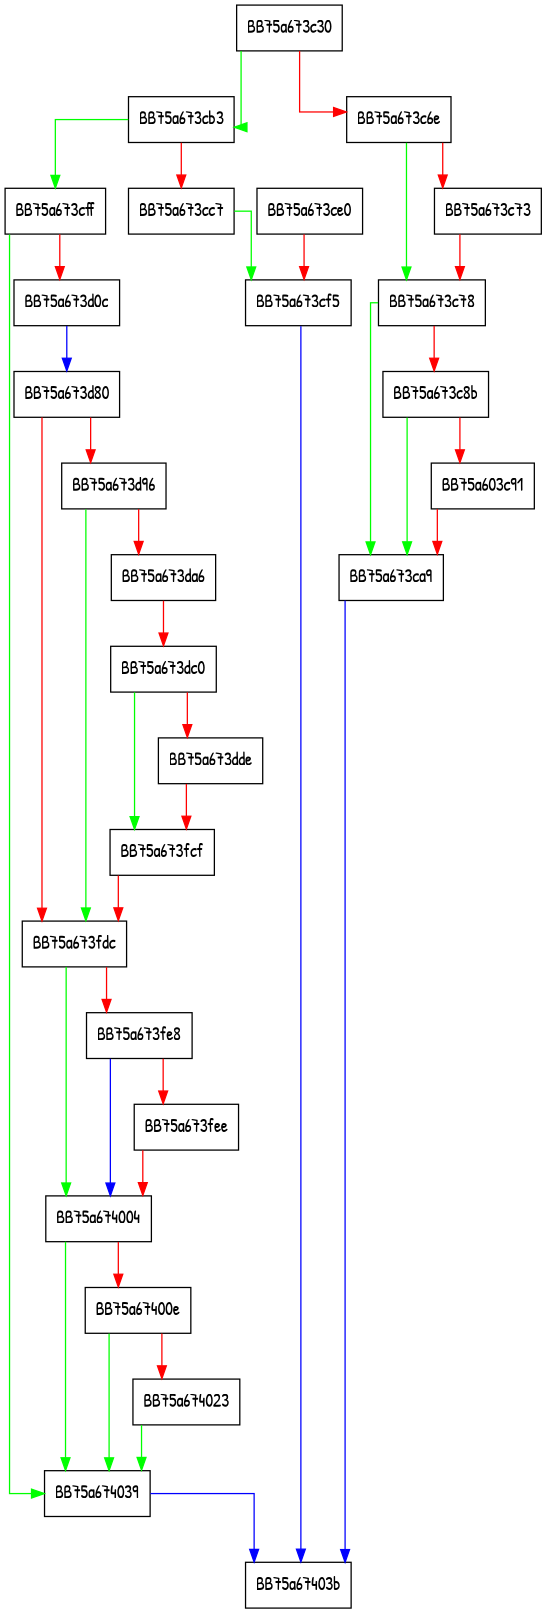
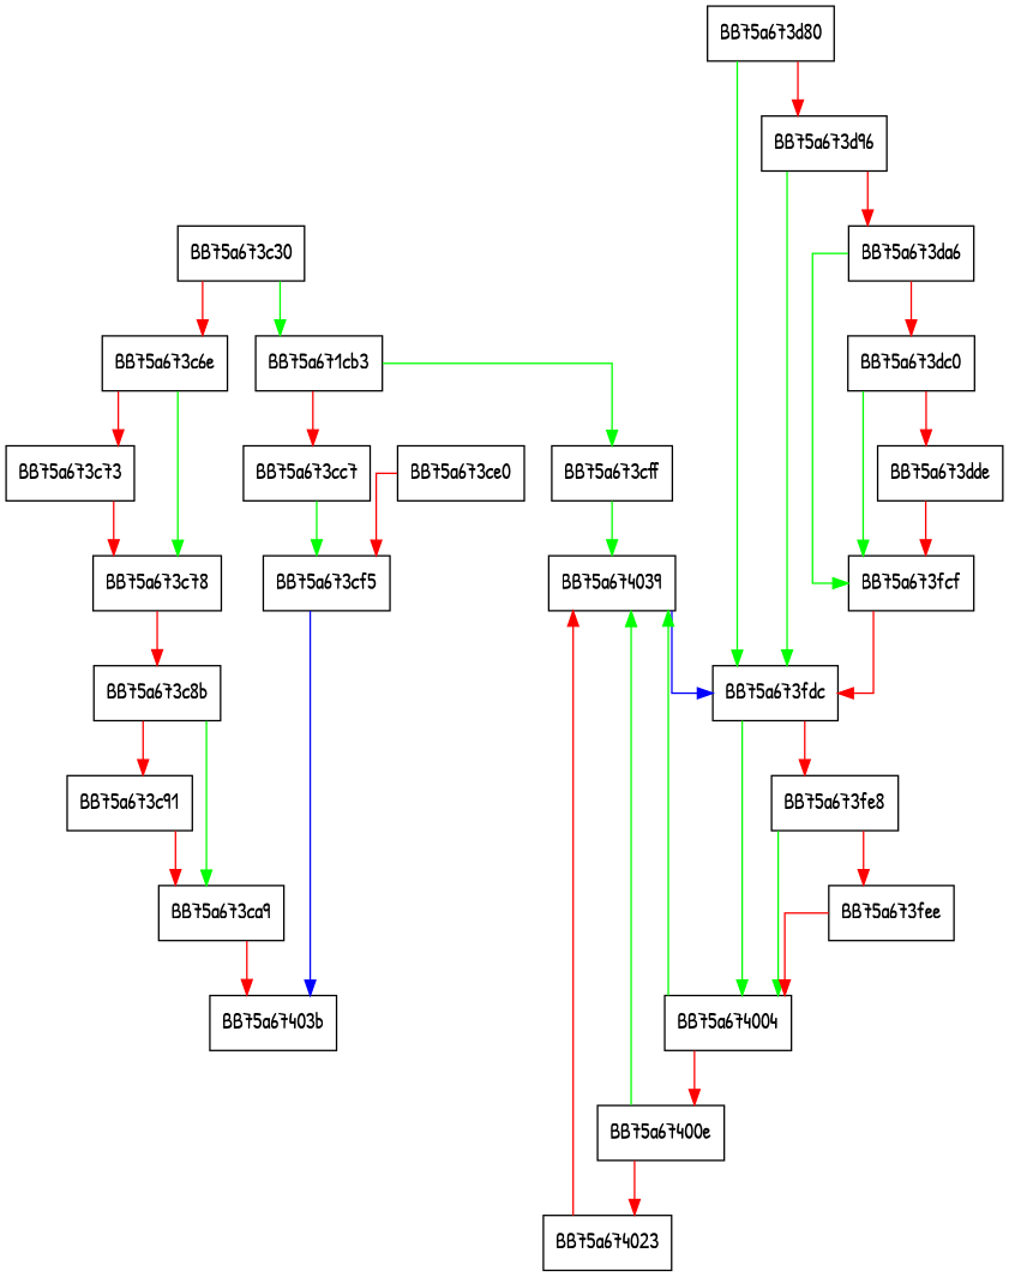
  digraph {
    fontname="Patrick Hand"
    splines=ortho
    node [fontname="Patrick Hand" shape=box]
    edge [color=red fontname="Patrick Hand"]
    BB75a673c30
-   BB75a673cb3
+   BB75a673cb3 [label=BB75a671cb3]
    BB75a673c6e
    BB75a673cff
    BB75a673cc7
    BB75a673c78
    BB75a673c73
    BB75a674039
-   BB75a673d0c
    BB75a673cf5
    BB75a673ca9
    BB75a673c8b
    BB75a67403b
-   BB75a673c91 [label=BB75a603c91]
+   BB75a673c91
    BB75a673d80
    BB75a673ce0
    BB75a673fdc
    BB75a673d96
    BB75a674004
    BB75a673fe8
    BB75a673da6
    BB75a67400e
    BB75a673fee
    BB75a673fcf
    BB75a673dc0
    BB75a673dde
    BB75a674023
    BB75a673c30 -> BB75a673cb3 [color=green]
    BB75a673c30 -> BB75a673c6e
    BB75a673cb3 -> BB75a673cff [color=green]
    BB75a673cb3 -> BB75a673cc7
    BB75a673c6e -> BB75a673c78 [color=green]
    BB75a673c6e -> BB75a673c73
    BB75a673cff -> BB75a674039 [color=green]
-   BB75a673cff -> BB75a673d0c
    BB75a673cc7 -> BB75a673cf5 [color=green]
-   BB75a673c78 -> BB75a673ca9 [color=green]
    BB75a673c78 -> BB75a673c8b
    BB75a673c73 -> BB75a673c78
-   BB75a674039 -> BB75a67403b [color=blue]
-   BB75a673d0c -> BB75a673d80 [color=blue]
+   BB75a674039 -> BB75a673fdc [color=blue]
    BB75a673cf5 -> BB75a67403b [color=blue]
-   BB75a673ca9 -> BB75a67403b [color=blue]
+   BB75a673ca9 -> BB75a67403b
    BB75a673c8b -> BB75a673ca9 [color=green]
    BB75a673c8b -> BB75a673c91
    BB75a673c91 -> BB75a673ca9
-   BB75a673d80 -> BB75a673fdc
+   BB75a673d80 -> BB75a673fdc [color=green]
    BB75a673d80 -> BB75a673d96
    BB75a673ce0 -> BB75a673cf5
    BB75a673fdc -> BB75a674004 [color=green]
    BB75a673fdc -> BB75a673fe8
    BB75a673d96 -> BB75a673fdc [color=green]
    BB75a673d96 -> BB75a673da6
    BB75a674004 -> BB75a674039 [color=green]
    BB75a674004 -> BB75a67400e
-   BB75a673fe8 -> BB75a674004 [color=blue]
+   BB75a673fe8 -> BB75a674004 [color=green]
    BB75a673fe8 -> BB75a673fee
+   BB75a673da6 -> BB75a673fcf [color=green]
    BB75a673da6 -> BB75a673dc0
    BB75a67400e -> BB75a674039 [color=green]
    BB75a67400e -> BB75a674023
    BB75a673fee -> BB75a674004
    BB75a673fcf -> BB75a673fdc
    BB75a673dc0 -> BB75a673fcf [color=green]
    BB75a673dc0 -> BB75a673dde
    BB75a673dde -> BB75a673fcf
-   BB75a674023 -> BB75a674039 [color=green]
+   BB75a674023 -> BB75a674039
  }
